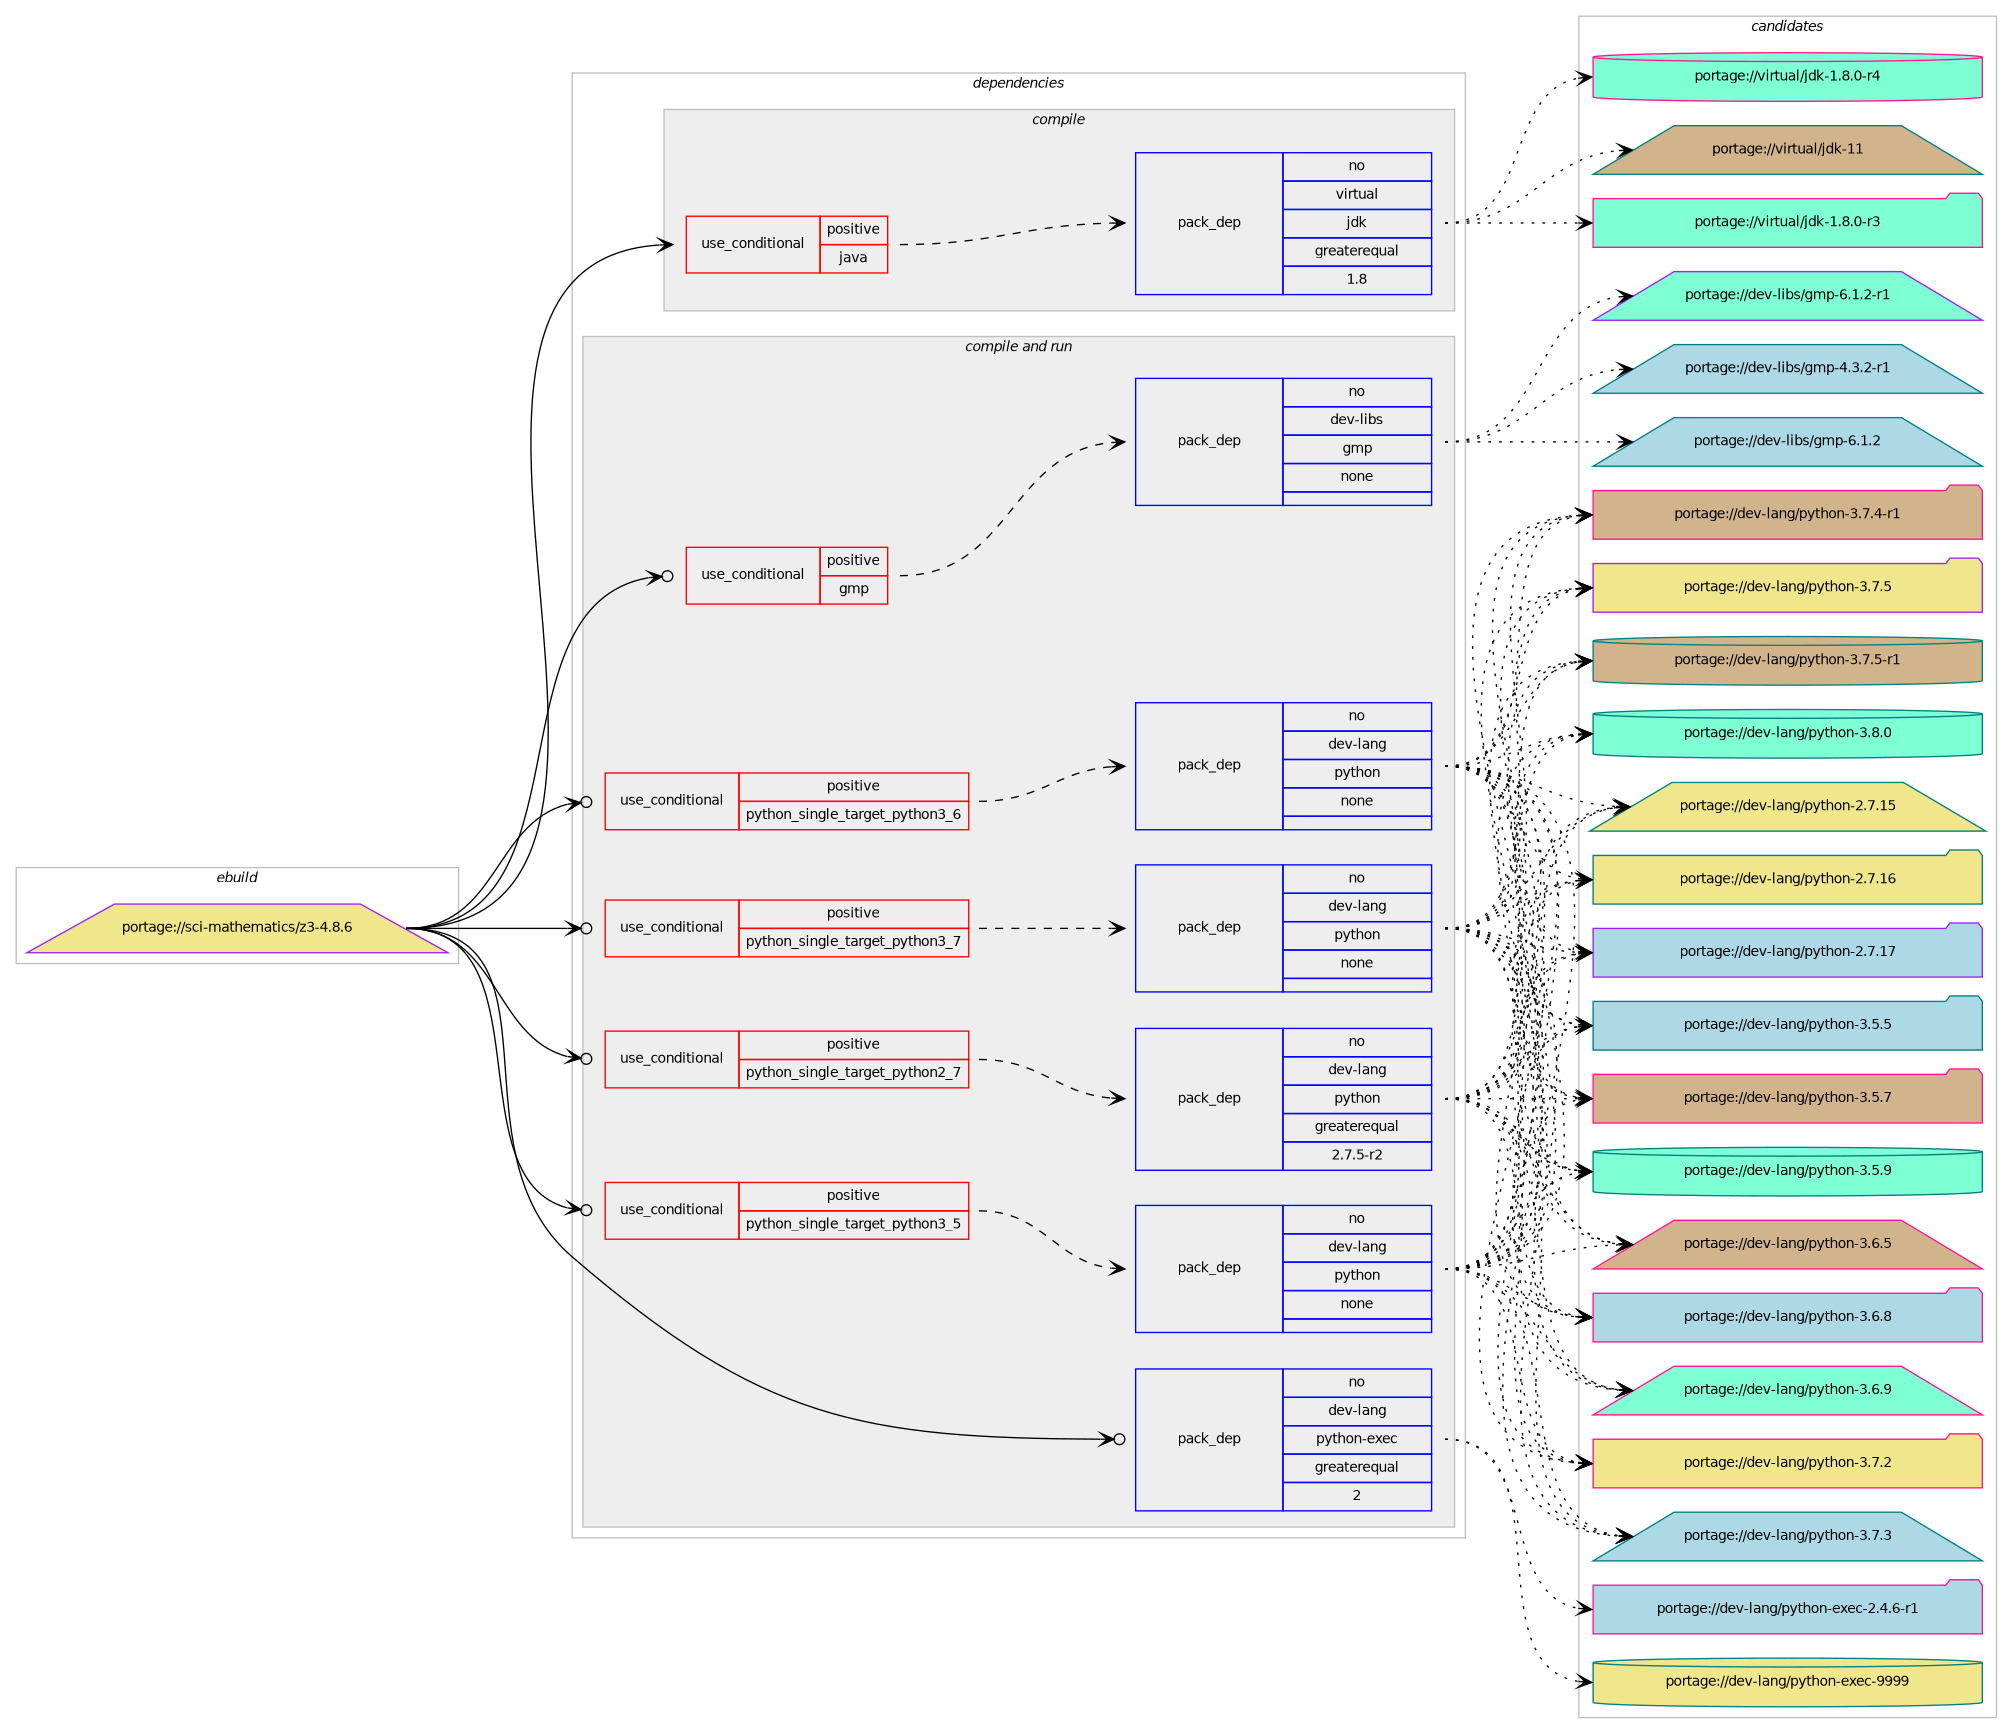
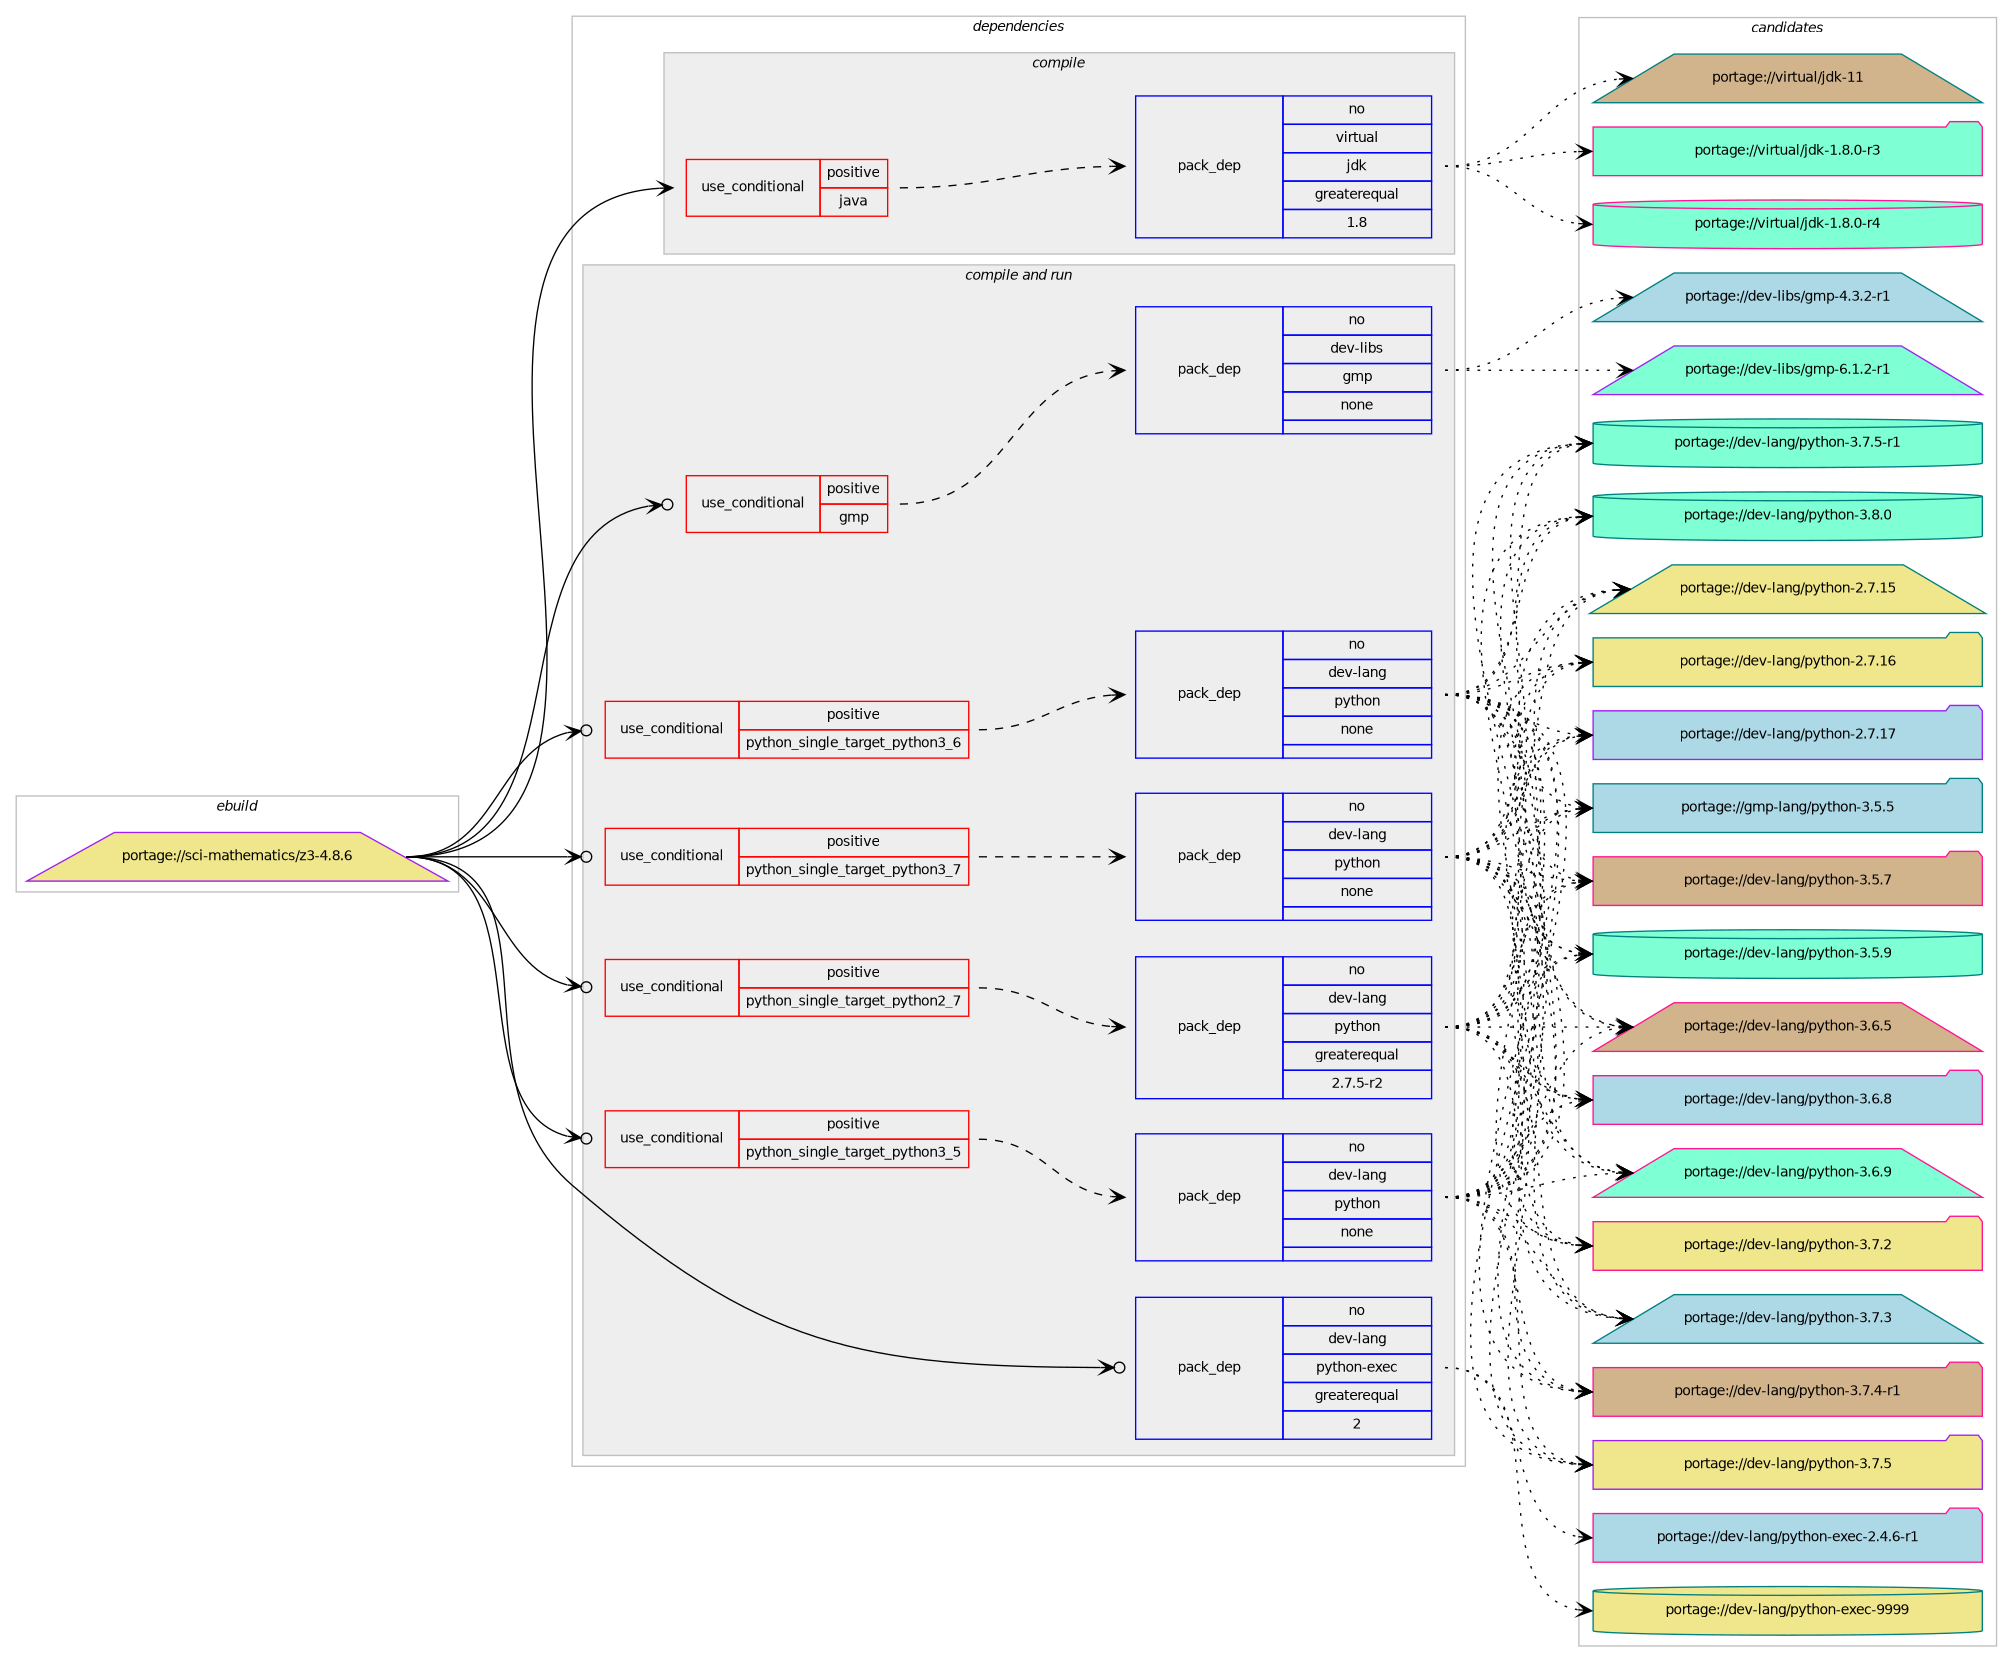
  digraph {
    compound=true
    concentrate=true
    fontname=Helvetica
    fontsize=10
    newrank=true
    rankdir=LR
    ranksep=1.5
    node [color=teal fontname=Helvetica fontsize=10 shape=none style=filled]
    edge [arrowhead=vee headport=w style=dotted tailport=e weight=100]
    n1 [color=purple fillcolor=khaki label="portage://sci-mathematics/z3-4.8.6" shape=trapezium width=4]
    n2 [color=blue label=<<TABLE BORDER="0" CELLBORDER="1" CELLSPACING="0" CELLPADDING="4" WIDTH="220"><TR><TD ROWSPAN="6" CELLPADDING="30">pack_dep</TD></TR><TR><TD WIDTH="110">no</TD></TR><TR><TD>virtual</TD></TR><TR><TD>jdk</TD></TR><TR><TD>greaterequal</TD></TR><TR><TD>1.8</TD></TR></TABLE>> style=""]
    n3 [color=red label=<<TABLE BORDER="0" CELLBORDER="1" CELLSPACING="0" CELLPADDING="4"><TR><TD ROWSPAN="3" CELLPADDING="10">use_conditional</TD></TR><TR><TD>positive</TD></TR><TR><TD>java</TD></TR></TABLE>> style=""]
    n4 [color=blue label=<<TABLE BORDER="0" CELLBORDER="1" CELLSPACING="0" CELLPADDING="4" WIDTH="220"><TR><TD ROWSPAN="6" CELLPADDING="30">pack_dep</TD></TR><TR><TD WIDTH="110">no</TD></TR><TR><TD>dev-libs</TD></TR><TR><TD>gmp</TD></TR><TR><TD>none</TD></TR><TR><TD></TD></TR></TABLE>> style=""]
    n5 [color=red label=<<TABLE BORDER="0" CELLBORDER="1" CELLSPACING="0" CELLPADDING="4"><TR><TD ROWSPAN="3" CELLPADDING="10">use_conditional</TD></TR><TR><TD>positive</TD></TR><TR><TD>gmp</TD></TR></TABLE>> style=""]
    n6 [color=blue label=<<TABLE BORDER="0" CELLBORDER="1" CELLSPACING="0" CELLPADDING="4" WIDTH="220"><TR><TD ROWSPAN="6" CELLPADDING="30">pack_dep</TD></TR><TR><TD WIDTH="110">no</TD></TR><TR><TD>dev-lang</TD></TR><TR><TD>python</TD></TR><TR><TD>greaterequal</TD></TR><TR><TD>2.7.5-r2</TD></TR></TABLE>> style=""]
    n7 [color=red label=<<TABLE BORDER="0" CELLBORDER="1" CELLSPACING="0" CELLPADDING="4"><TR><TD ROWSPAN="3" CELLPADDING="10">use_conditional</TD></TR><TR><TD>positive</TD></TR><TR><TD>python_single_target_python2_7</TD></TR></TABLE>> style=""]
    n8 [color=blue label=<<TABLE BORDER="0" CELLBORDER="1" CELLSPACING="0" CELLPADDING="4" WIDTH="220"><TR><TD ROWSPAN="6" CELLPADDING="30">pack_dep</TD></TR><TR><TD WIDTH="110">no</TD></TR><TR><TD>dev-lang</TD></TR><TR><TD>python</TD></TR><TR><TD>none</TD></TR><TR><TD></TD></TR></TABLE>> style=""]
    n9 [color=red label=<<TABLE BORDER="0" CELLBORDER="1" CELLSPACING="0" CELLPADDING="4"><TR><TD ROWSPAN="3" CELLPADDING="10">use_conditional</TD></TR><TR><TD>positive</TD></TR><TR><TD>python_single_target_python3_5</TD></TR></TABLE>> style=""]
    n10 [color=blue label=<<TABLE BORDER="0" CELLBORDER="1" CELLSPACING="0" CELLPADDING="4" WIDTH="220"><TR><TD ROWSPAN="6" CELLPADDING="30">pack_dep</TD></TR><TR><TD WIDTH="110">no</TD></TR><TR><TD>dev-lang</TD></TR><TR><TD>python</TD></TR><TR><TD>none</TD></TR><TR><TD></TD></TR></TABLE>> style=""]
    n11 [color=red label=<<TABLE BORDER="0" CELLBORDER="1" CELLSPACING="0" CELLPADDING="4"><TR><TD ROWSPAN="3" CELLPADDING="10">use_conditional</TD></TR><TR><TD>positive</TD></TR><TR><TD>python_single_target_python3_6</TD></TR></TABLE>> style=""]
    n12 [color=blue label=<<TABLE BORDER="0" CELLBORDER="1" CELLSPACING="0" CELLPADDING="4" WIDTH="220"><TR><TD ROWSPAN="6" CELLPADDING="30">pack_dep</TD></TR><TR><TD WIDTH="110">no</TD></TR><TR><TD>dev-lang</TD></TR><TR><TD>python</TD></TR><TR><TD>none</TD></TR><TR><TD></TD></TR></TABLE>> style=""]
    n13 [color=red label=<<TABLE BORDER="0" CELLBORDER="1" CELLSPACING="0" CELLPADDING="4"><TR><TD ROWSPAN="3" CELLPADDING="10">use_conditional</TD></TR><TR><TD>positive</TD></TR><TR><TD>python_single_target_python3_7</TD></TR></TABLE>> style=""]
    n14 [color=blue label=<<TABLE BORDER="0" CELLBORDER="1" CELLSPACING="0" CELLPADDING="4" WIDTH="220"><TR><TD ROWSPAN="6" CELLPADDING="30">pack_dep</TD></TR><TR><TD WIDTH="110">no</TD></TR><TR><TD>dev-lang</TD></TR><TR><TD>python-exec</TD></TR><TR><TD>greaterequal</TD></TR><TR><TD>2</TD></TR></TABLE>> style=""]
    n15 [color=deeppink fillcolor=aquamarine label="portage://virtual/jdk-1.8.0-r3" shape=folder width=4]
    n16 [color=deeppink fillcolor=aquamarine label="portage://virtual/jdk-1.8.0-r4" shape=cylinder width=4]
    n17 [fillcolor=tan label="portage://virtual/jdk-11" shape=trapezium width=4]
    n18 [fillcolor=lightblue label="portage://dev-libs/gmp-4.3.2-r1" shape=trapezium width=4]
-   n19 [fillcolor=lightblue label="portage://dev-libs/gmp-6.1.2" shape=trapezium width=4]
    n20 [color=purple fillcolor=aquamarine label="portage://dev-libs/gmp-6.1.2-r1" shape=trapezium width=4]
    n21 [fillcolor=khaki label="portage://dev-lang/python-2.7.15" shape=trapezium width=4]
    n22 [fillcolor=khaki label="portage://dev-lang/python-2.7.16" shape=folder width=4]
    n23 [color=purple fillcolor=lightblue label="portage://dev-lang/python-2.7.17" shape=folder width=4]
-   n24 [fillcolor=lightblue label="portage://dev-lang/python-3.5.5" shape=folder width=4]
+   n24 [fillcolor=lightblue label="portage://gmp-lang/python-3.5.5" shape=folder width=4]
    n25 [color=deeppink fillcolor=tan label="portage://dev-lang/python-3.5.7" shape=folder width=4]
    n26 [fillcolor=aquamarine label="portage://dev-lang/python-3.5.9" shape=cylinder width=4]
    n27 [color=deeppink fillcolor=tan label="portage://dev-lang/python-3.6.5" shape=trapezium width=4]
    n28 [color=deeppink fillcolor=lightblue label="portage://dev-lang/python-3.6.8" shape=folder width=4]
    n29 [color=deeppink fillcolor=aquamarine label="portage://dev-lang/python-3.6.9" shape=trapezium width=4]
    n30 [color=deeppink fillcolor=khaki label="portage://dev-lang/python-3.7.2" shape=folder width=4]
    n31 [fillcolor=lightblue label="portage://dev-lang/python-3.7.3" shape=trapezium width=4]
    n32 [color=deeppink fillcolor=tan label="portage://dev-lang/python-3.7.4-r1" shape=folder width=4]
    n33 [color=purple fillcolor=khaki label="portage://dev-lang/python-3.7.5" shape=folder width=4]
-   n34 [fillcolor=tan label="portage://dev-lang/python-3.7.5-r1" shape=cylinder width=4]
+   n34 [fillcolor=aquamarine label="portage://dev-lang/python-3.7.5-r1" shape=cylinder width=4]
    n35 [fillcolor=aquamarine label="portage://dev-lang/python-3.8.0" shape=cylinder width=4]
    n36 [color=deeppink fillcolor=lightblue label="portage://dev-lang/python-exec-2.4.6-r1" shape=folder width=4]
    n37 [fillcolor=khaki label="portage://dev-lang/python-exec-9999" shape=cylinder width=4]
    subgraph cluster_1 {
      color=gray
      label=<<i>dependencies</i>>
      subgraph cluster_2 {
        color=gray
        fillcolor="#eeeeee"
        label=<<i>compile</i>>
        style=filled
        subgraph sub_3 {
          color=gray
          fillcolor="#eeeeee"
          label=<<i>compile</i>>
          style=filled
          n3
          subgraph sub_4 {
            color=gray
            fillcolor="#eeeeee"
            label=<<i>compile</i>>
            style=filled
            n2
          }
        }
      }
      subgraph cluster_5 {
        color=gray
        fillcolor="#eeeeee"
        label=<<i>compile and run</i>>
        style=filled
        subgraph sub_6 {
          color=gray
          fillcolor="#eeeeee"
          label=<<i>compile and run</i>>
          style=filled
          n5
          subgraph sub_7 {
            color=gray
            fillcolor="#eeeeee"
            label=<<i>compile and run</i>>
            style=filled
            n4
          }
        }
        subgraph sub_8 {
          color=gray
          fillcolor="#eeeeee"
          label=<<i>compile and run</i>>
          style=filled
          n7
          subgraph sub_9 {
            color=gray
            fillcolor="#eeeeee"
            label=<<i>compile and run</i>>
            style=filled
            n6
          }
        }
        subgraph sub_10 {
          color=gray
          fillcolor="#eeeeee"
          label=<<i>compile and run</i>>
          style=filled
          n9
          subgraph sub_11 {
            color=gray
            fillcolor="#eeeeee"
            label=<<i>compile and run</i>>
            style=filled
            n8
          }
        }
        subgraph sub_12 {
          color=gray
          fillcolor="#eeeeee"
          label=<<i>compile and run</i>>
          style=filled
          n11
          subgraph sub_13 {
            color=gray
            fillcolor="#eeeeee"
            label=<<i>compile and run</i>>
            style=filled
            n10
          }
        }
        subgraph sub_14 {
          color=gray
          fillcolor="#eeeeee"
          label=<<i>compile and run</i>>
          style=filled
          n13
          subgraph sub_15 {
            color=gray
            fillcolor="#eeeeee"
            label=<<i>compile and run</i>>
            style=filled
            n12
          }
        }
        subgraph sub_16 {
          color=gray
          fillcolor="#eeeeee"
          label=<<i>compile and run</i>>
          style=filled
          n14
        }
      }
      subgraph cluster_17 {
        color=gray
        fillcolor="#eeeeee"
        label=<<i>run</i>>
        style=filled
      }
    }
    subgraph cluster_18 {
      color=gray
      label=<<i>ebuild</i>>
      rank=same
      n1
    }
    subgraph cluster_19 {
      color=gray
      label=<<i>candidates</i>>
      rank=same
      subgraph sub_20 {
        color=black
        label=<<i>candidates</i>>
        nodesep=1
        rank=same
        n15
        n16
        n17
      }
      subgraph sub_21 {
        color=black
        label=<<i>candidates</i>>
        nodesep=1
        rank=same
        n18
-       n19
        n20
      }
      subgraph sub_22 {
        color=black
        label=<<i>candidates</i>>
        nodesep=1
        rank=same
        n21
        n22
        n23
        n24
        n25
        n26
        n27
        n28
        n29
        n30
        n31
        n32
        n33
        n34
        n35
      }
      subgraph sub_23 {
        color=black
        label=<<i>candidates</i>>
        nodesep=1
        rank=same
        n21
        n22
        n23
        n24
        n25
        n26
        n27
        n28
        n29
        n30
        n31
        n32
        n33
        n34
        n35
      }
      subgraph sub_24 {
        color=black
        label=<<i>candidates</i>>
        nodesep=1
        rank=same
        n21
        n22
        n23
        n24
        n25
        n26
        n27
        n28
        n29
        n30
        n31
        n32
        n33
        n34
        n35
      }
      subgraph sub_25 {
        color=black
        label=<<i>candidates</i>>
        nodesep=1
        rank=same
        n21
        n22
        n23
        n24
        n25
        n26
        n27
        n28
        n29
        n30
        n31
        n32
        n33
        n34
        n35
      }
      subgraph sub_26 {
        color=black
        label=<<i>candidates</i>>
        nodesep=1
        rank=same
        n36
        n37
      }
    }
    n1 -> n3 [style=solid weight=20]
    n1 -> n5 [arrowhead=odotvee style=solid weight=20]
    n1 -> n7 [arrowhead=odotvee style=solid weight=20]
    n1 -> n9 [arrowhead=odotvee style=solid weight=20]
    n1 -> n11 [arrowhead=odotvee style=solid weight=20]
    n1 -> n13 [arrowhead=odotvee style=solid weight=20]
    n1 -> n14 [arrowhead=odotvee style=solid weight=20]
    n2 -> n15
    n2 -> n16
    n2 -> n17
    n3 -> n2 [style=dashed weight=20]
    n4 -> n18
-   n4 -> n19
    n4 -> n20
    n5 -> n4 [style=dashed weight=20]
    n6 -> n21
    n6 -> n22
    n6 -> n23
    n6 -> n24
    n6 -> n25
    n6 -> n26
    n6 -> n27
    n6 -> n28
    n6 -> n29
    n6 -> n30
    n6 -> n31
    n6 -> n32
    n6 -> n33
    n6 -> n34
    n6 -> n35
    n7 -> n6 [style=dashed weight=20]
    n8 -> n21
    n8 -> n22
    n8 -> n23
    n8 -> n24
    n8 -> n25
    n8 -> n26
    n8 -> n27
    n8 -> n28
    n8 -> n29
    n8 -> n30
    n8 -> n31
    n8 -> n32
    n8 -> n33
    n8 -> n34
    n8 -> n35
    n9 -> n8 [style=dashed weight=20]
    n10 -> n21
    n10 -> n22
    n10 -> n23
    n10 -> n24
    n10 -> n25
    n10 -> n26
    n10 -> n27
    n10 -> n28
    n10 -> n29
    n10 -> n30
    n10 -> n31
    n10 -> n32
    n10 -> n33
    n10 -> n34
    n10 -> n35
    n11 -> n10 [style=dashed weight=20]
    n12 -> n21
    n12 -> n22
    n12 -> n23
    n12 -> n24
    n12 -> n25
    n12 -> n26
    n12 -> n27
    n12 -> n28
    n12 -> n29
    n12 -> n30
    n12 -> n31
    n12 -> n32
    n12 -> n33
    n12 -> n34
    n12 -> n35
    n13 -> n12 [style=dashed weight=20]
    n14 -> n36
    n14 -> n37
  }
